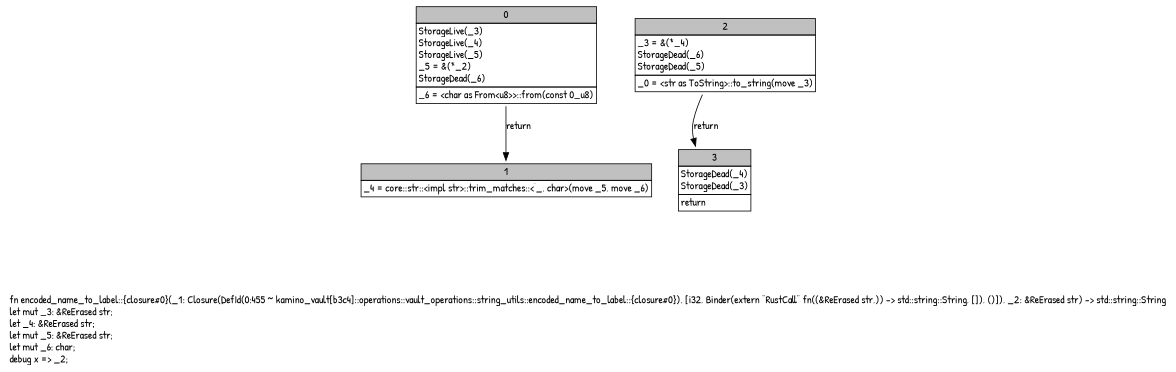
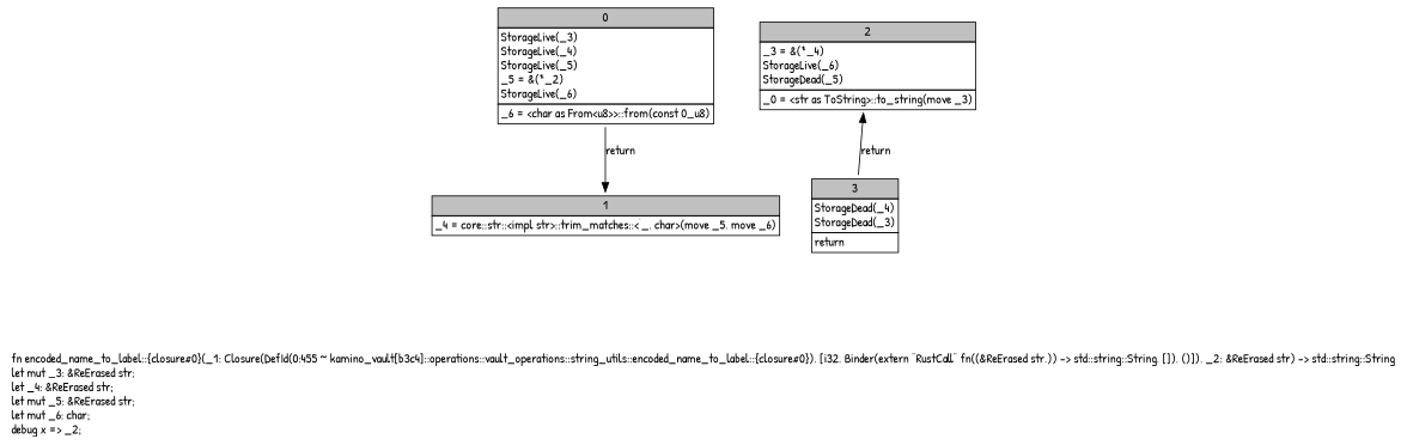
  digraph {
    fontname="Patrick Hand"
    label=<fn encoded_name_to_label::{closure#0}(_1: Closure(DefId(0:455 ~ kamino_vault[b3c4]::operations::vault_operations::string_utils::encoded_name_to_label::{closure#0}), [i32, Binder(extern &quot;RustCall&quot; fn((&amp;ReErased str,)) -&gt; std::string::String, []), ()]), _2: &amp;ReErased str) -&gt; std::string::String<br align="left"/>let mut _3: &amp;ReErased str;<br align="left"/>let _4: &amp;ReErased str;<br align="left"/>let mut _5: &amp;ReErased str;<br align="left"/>let mut _6: char;<br align="left"/>debug x =&gt; _2;<br align="left"/>>
    node [fontname="Patrick Hand" shape=none]
    edge [fontname="Patrick Hand"]
-   n1 [label=<<table border="0" cellborder="1" cellspacing="0"><tr><td bgcolor="gray" align="center" colspan="1">0</td></tr><tr><td align="left" balign="left">StorageLive(_3)<br/>StorageLive(_4)<br/>StorageLive(_5)<br/>_5 = &amp;(*_2)<br/>StorageDead(_6)<br/></td></tr><tr><td align="left">_6 = &lt;char as From&lt;u8&gt;&gt;::from(const 0_u8)</td></tr></table>>]
+   n1 [label=<<table border="0" cellborder="1" cellspacing="0"><tr><td bgcolor="gray" align="center" colspan="1">0</td></tr><tr><td align="left" balign="left">StorageLive(_3)<br/>StorageLive(_4)<br/>StorageLive(_5)<br/>_5 = &amp;(*_2)<br/>StorageLive(_6)<br/></td></tr><tr><td align="left">_6 = &lt;char as From&lt;u8&gt;&gt;::from(const 0_u8)</td></tr></table>>]
    n2 [label=<<table border="0" cellborder="1" cellspacing="0"><tr><td bgcolor="gray" align="center" colspan="1">1</td></tr><tr><td align="left">_4 = core::str::&lt;impl str&gt;::trim_matches::&lt;'_, char&gt;(move _5, move _6)</td></tr></table>>]
-   n3 [label=<<table border="0" cellborder="1" cellspacing="0"><tr><td bgcolor="gray" align="center" colspan="1">2</td></tr><tr><td align="left" balign="left">_3 = &amp;(*_4)<br/>StorageDead(_6)<br/>StorageDead(_5)<br/></td></tr><tr><td align="left">_0 = &lt;str as ToString&gt;::to_string(move _3)</td></tr></table>>]
+   n3 [label=<<table border="0" cellborder="1" cellspacing="0"><tr><td bgcolor="gray" align="center" colspan="1">2</td></tr><tr><td align="left" balign="left">_3 = &amp;(*_4)<br/>StorageLive(_6)<br/>StorageDead(_5)<br/></td></tr><tr><td align="left">_0 = &lt;str as ToString&gt;::to_string(move _3)</td></tr></table>>]
    n4 [label=<<table border="0" cellborder="1" cellspacing="0"><tr><td bgcolor="gray" align="center" colspan="1">3</td></tr><tr><td align="left" balign="left">StorageDead(_4)<br/>StorageDead(_3)<br/></td></tr><tr><td align="left">return</td></tr></table>>]
    n1 -> n2 [label=return]
-   n3 -> n4 [label=return]
+   n4 -> n3 [label=return]
  }
